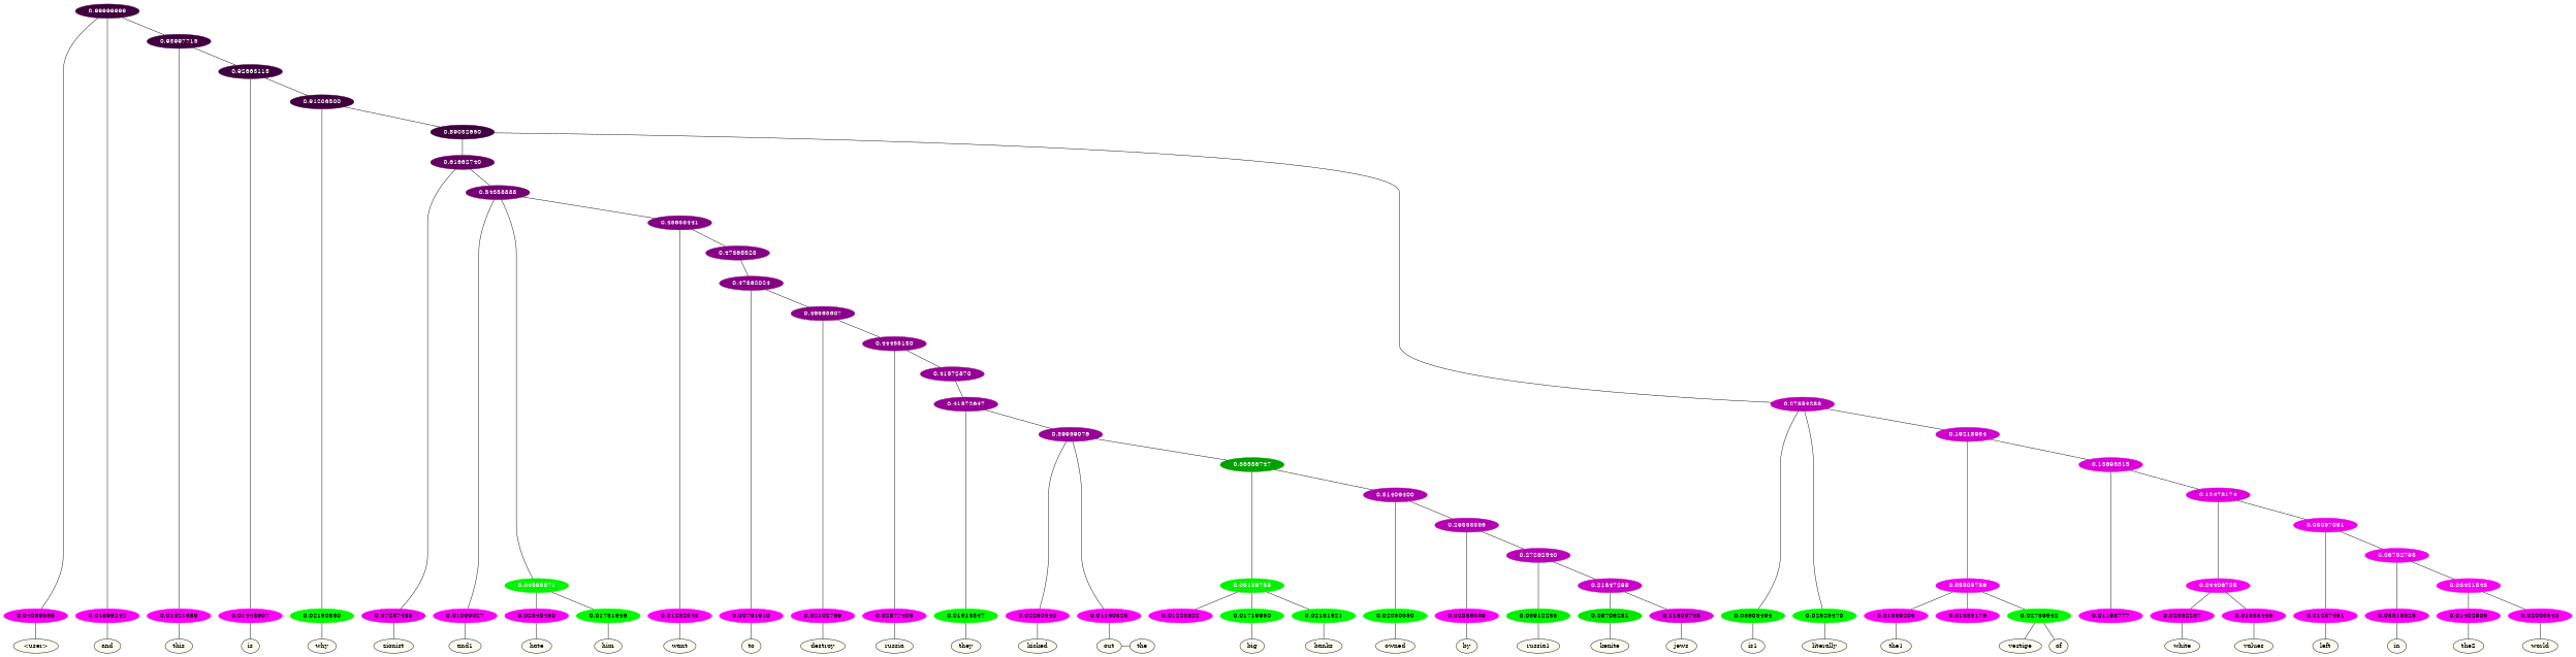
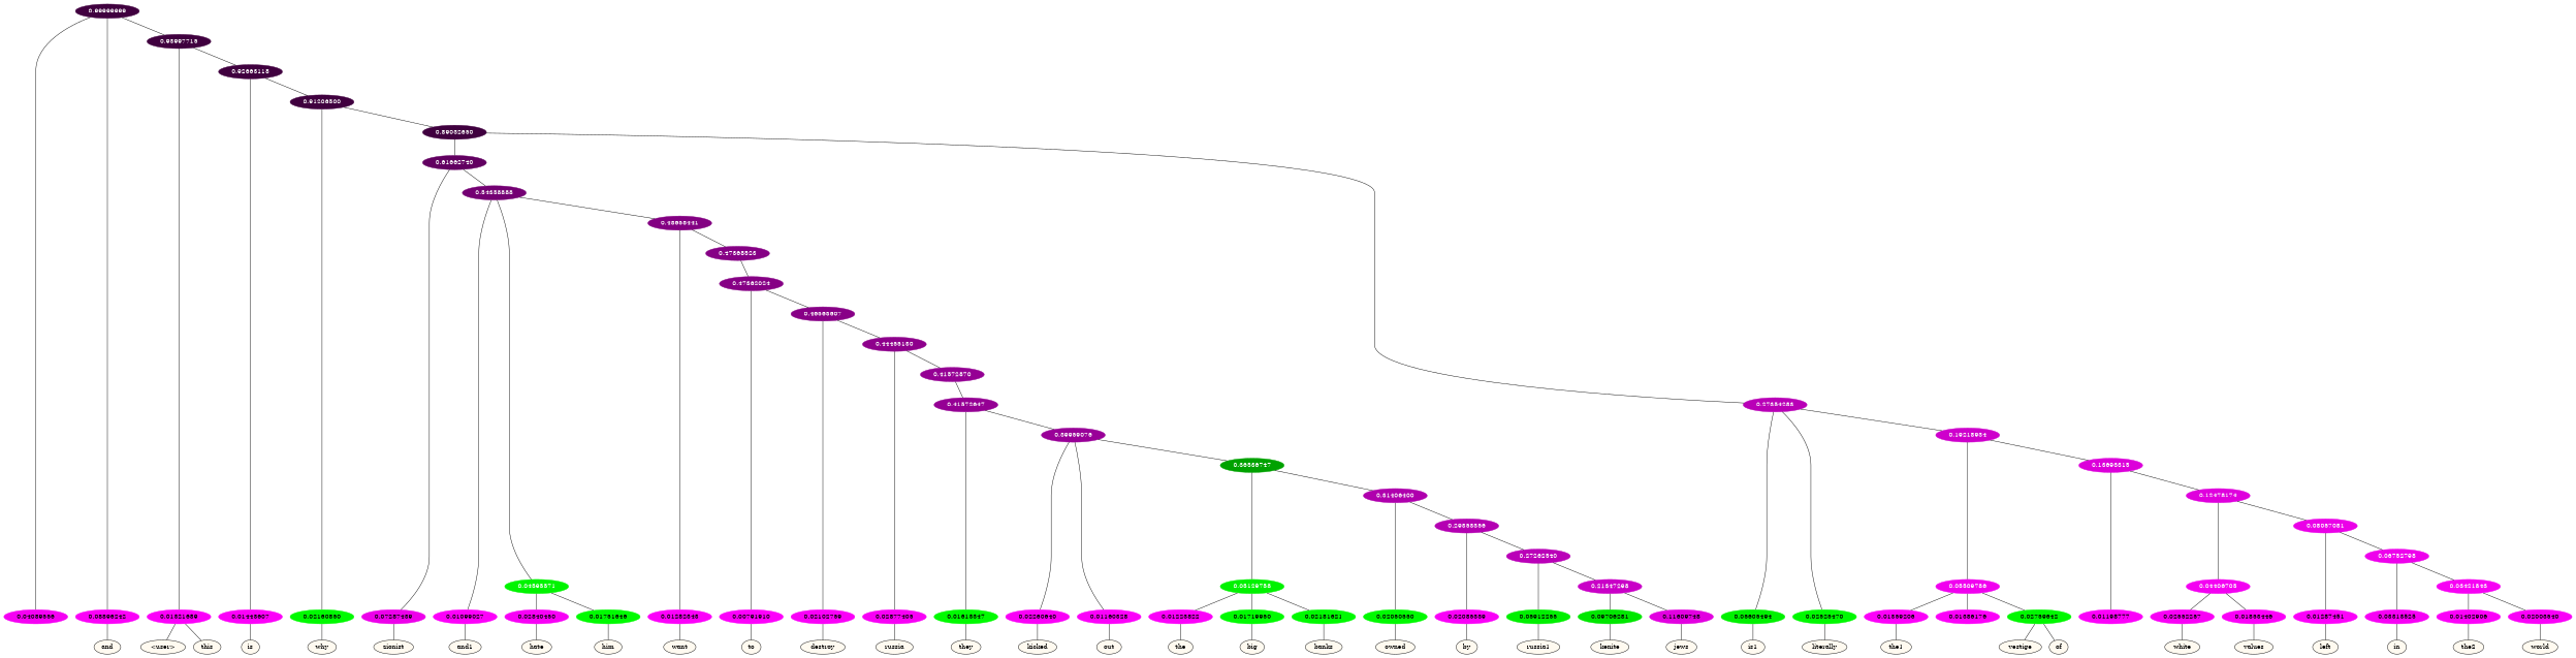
  graph {
    node [color=black format=png nodesep=0.001 ordering=out overlap_scaling=0.01 ranksep=0.001 style=filled fontcolor=black]
    n1 [fillcolor=floralwhite height=0.15 label="\<user\>" style="filled,solid" width=0.15 fontcolor=""]
    n2 [fillcolor=floralwhite height=0.15 label=and style="filled,solid" width=0.15 fontcolor=""]
    n3 [fillcolor=floralwhite height=0.15 label=this style="filled,solid" width=0.15 fontcolor=""]
    n4 [fillcolor=floralwhite height=0.15 label=is style="filled,solid" width=0.15 fontcolor=""]
    n5 [fillcolor=floralwhite height=0.15 label=why style="filled,solid" width=0.15 fontcolor=""]
    n6 [fillcolor=floralwhite height=0.15 label=zionist style="filled,solid" width=0.15 fontcolor=""]
    n7 [fillcolor=floralwhite height=0.15 label=hate style="filled,solid" width=0.15 fontcolor=""]
    n8 [fillcolor=floralwhite height=0.15 label=him style="filled,solid" width=0.15 fontcolor=""]
    n9 [fillcolor=floralwhite height=0.15 label=and1 style="filled,solid" width=0.15 fontcolor=""]
    n10 [fillcolor=floralwhite height=0.15 label=want style="filled,solid" width=0.15 fontcolor=""]
    n11 [fillcolor=floralwhite height=0.15 label=to style="filled,solid" width=0.15 fontcolor=""]
    n12 [fillcolor=floralwhite height=0.15 label=destroy style="filled,solid" width=0.15 fontcolor=""]
    n13 [fillcolor=floralwhite height=0.15 label=russia style="filled,solid" width=0.15 fontcolor=""]
    n14 [fillcolor=floralwhite height=0.15 label=they style="filled,solid" width=0.15 fontcolor=""]
    n15 [fillcolor=floralwhite height=0.15 label=kicked style="filled,solid" width=0.15 fontcolor=""]
    n16 [fillcolor=floralwhite height=0.15 label=out style="filled,solid" width=0.15 fontcolor=""]
    n17 [fillcolor=floralwhite height=0.15 label=the style="filled,solid" width=0.15 fontcolor=""]
    n18 [fillcolor=floralwhite height=0.15 label=big style="filled,solid" width=0.15 fontcolor=""]
    n19 [fillcolor=floralwhite height=0.15 label=banks style="filled,solid" width=0.15 fontcolor=""]
    n20 [fillcolor=floralwhite height=0.15 label=owned style="filled,solid" width=0.15 fontcolor=""]
    n21 [fillcolor=floralwhite height=0.15 label=by style="filled,solid" width=0.15 fontcolor=""]
    n22 [fillcolor=floralwhite height=0.15 label=kenite style="filled,solid" width=0.15 fontcolor=""]
    n23 [fillcolor=floralwhite height=0.15 label=jews style="filled,solid" width=0.15 fontcolor=""]
    n24 [fillcolor=floralwhite height=0.15 label=russia1 style="filled,solid" width=0.15 fontcolor=""]
    n25 [fillcolor=floralwhite height=0.15 label=is1 style="filled,solid" width=0.15 fontcolor=""]
    n26 [fillcolor=floralwhite height=0.15 label=literally style="filled,solid" width=0.15 fontcolor=""]
    n27 [fillcolor=floralwhite height=0.15 label=the1 style="filled,solid" width=0.15 fontcolor=""]
    n28 [fillcolor=floralwhite height=0.15 label=vestige style="filled,solid" width=0.15 fontcolor=""]
    n29 [fillcolor=floralwhite height=0.15 label=of style="filled,solid" width=0.15 fontcolor=""]
    n30 [fillcolor=floralwhite height=0.15 label=white style="filled,solid" width=0.15 fontcolor=""]
    n31 [fillcolor=floralwhite height=0.15 label=values style="filled,solid" width=0.15 fontcolor=""]
    n32 [fillcolor=floralwhite height=0.15 label=left style="filled,solid" width=0.15 fontcolor=""]
    n33 [fillcolor=floralwhite height=0.15 label=in style="filled,solid" width=0.15 fontcolor=""]
    n34 [fillcolor=floralwhite height=0.15 label=the2 style="filled,solid" width=0.15 fontcolor=""]
    n35 [fillcolor=floralwhite height=0.15 label=world style="filled,solid" width=0.15 fontcolor=""]
    n36 [color="0.835 1.000 0.959" height=0.15 label=0.04089556 width=0.15]
-   n37 [color="0.835 1.000 0.981" height=0.15 label=0.01896242 width=0.15]
+   n37 [color="0.835 1.000 0.981" height=0.15 label=0.08896242 width=0.15]
    n38 [color="0.835 1.000 0.987" height=0.15 label=0.01321689 width=0.15]
    n39 [color="0.835 1.000 0.986" height=0.15 label=0.01443607 width=0.15]
    n40 [color="0.334 1.000 0.978" height=0.15 label=0.02160850 width=0.15]
    n41 [color="0.835 1.000 0.927" height=0.15 label=0.07287439 width=0.15]
    n42 [color="0.835 1.000 0.972" height=0.15 label=0.02840450 width=0.15]
    n43 [color="0.334 1.000 0.982" height=0.15 label=0.01751646 width=0.15]
    n44 [color="0.835 1.000 0.989" height=0.15 label=0.01099027 width=0.15]
    n45 [color="0.835 1.000 0.987" height=0.15 label=0.01282343 width=0.15]
    n46 [color="0.835 1.000 0.992" height=0.15 label=0.00791910 width=0.15]
    n47 [color="0.835 1.000 0.979" height=0.15 label=0.02102759 width=0.15]
    n48 [color="0.835 1.000 0.971" height=0.15 label=0.02877405 width=0.15]
    n49 [color="0.334 1.000 0.984" height=0.15 label=0.01613347 width=0.15]
    n50 [color="0.835 1.000 0.977" height=0.15 label=0.02260640 width=0.15]
    n51 [color="0.835 1.000 0.988" height=0.15 label=0.01160328 width=0.15]
    n52 [color="0.835 1.000 0.988" height=0.15 label=0.01223822 width=0.15]
    n53 [color="0.334 1.000 0.983" height=0.15 label=0.01719950 width=0.15]
    n54 [color="0.334 1.000 0.978" height=0.15 label=0.02181621 width=0.15]
    n55 [color="0.334 1.000 0.979" height=0.15 label=0.02050550 width=0.15]
    n56 [color="0.835 1.000 0.979" height=0.15 label=0.02085339 width=0.15]
    n57 [color="0.334 1.000 0.903" height=0.15 label=0.09706281 width=0.15]
    n58 [color="0.835 1.000 0.884" height=0.15 label=0.11609748 width=0.15]
    n59 [color="0.334 1.000 0.941" height=0.15 label=0.05912255 width=0.15]
    n60 [color="0.334 1.000 0.944" height=0.15 label=0.05605494 width=0.15]
    n61 [color="0.334 1.000 0.975" height=0.15 label=0.02525470 width=0.15]
    n62 [color="0.835 1.000 0.986" height=0.15 label=0.01359206 width=0.15]
    n63 [color="0.835 1.000 0.986" height=0.15 label=0.01386176 width=0.15]
    n64 [color="0.334 1.000 0.972" height=0.15 label=0.02759642 width=0.15]
    n65 [color="0.835 1.000 0.988" height=0.15 label=0.01198777 width=0.15]
    n66 [color="0.835 1.000 0.974" height=0.15 label=0.02552257 width=0.15]
    n67 [color="0.835 1.000 0.981" height=0.15 label=0.01853446 width=0.15]
    n68 [color="0.835 1.000 0.987" height=0.15 label=0.01287451 width=0.15]
    n69 [color="0.835 1.000 0.967" height=0.15 label=0.03313525 width=0.15]
    n70 [color="0.835 1.000 0.986" height=0.15 label=0.01402906 width=0.15]
    n71 [color="0.835 1.000 0.980" height=0.15 label=0.02003540 width=0.15]
    n72 [color="0.835 1.000 0.250" fontcolor=grey99 height=0.15 label=0.99999999 width=0.15]
    n73 [color="0.835 1.000 0.250" fontcolor=grey99 height=0.15 label=0.93997715 width=0.15]
    n74 [color="0.835 1.000 0.250" fontcolor=grey99 height=0.15 label=0.92663118 width=0.15]
    n75 [color="0.835 1.000 0.250" fontcolor=grey99 height=0.15 label=0.91206500 width=0.15]
    n76 [color="0.835 1.000 0.250" fontcolor=grey99 height=0.15 label=0.89032650 width=0.15]
    n77 [color="0.835 1.000 0.383" fontcolor=grey99 height=0.15 label=0.61662740 width=0.15]
    n78 [color="0.835 1.000 0.726" fontcolor=grey99 height=0.15 label=0.27354283 width=0.15]
    n79 [color="0.835 1.000 0.456" fontcolor=grey99 height=0.15 label=0.54358888 width=0.15]
    n80 [color="0.835 1.000 0.808" fontcolor=grey99 height=0.15 label=0.19218934 width=0.15]
    n81 [color="0.334 1.000 0.954" fontcolor=grey99 height=0.15 label=0.04595571 width=0.15]
    n82 [color="0.835 1.000 0.513" fontcolor=grey99 height=0.15 label=0.48658441 width=0.15]
    n83 [color="0.835 1.000 0.945" fontcolor=grey99 height=0.15 label=0.05509786 width=0.15]
    n84 [color="0.835 1.000 0.863" fontcolor=grey99 height=0.15 label=0.13693315 width=0.15]
    n85 [color="0.835 1.000 0.526" fontcolor=grey99 height=0.15 label=0.47368523 width=0.15]
    n86 [color="0.835 1.000 0.875" fontcolor=grey99 height=0.15 label=0.12478174 width=0.15]
    n87 [color="0.835 1.000 0.526" fontcolor=grey99 height=0.15 label=0.47362024 width=0.15]
    n88 [color="0.835 1.000 0.956" fontcolor=grey99 height=0.15 label=0.04406705 width=0.15]
    n89 [color="0.835 1.000 0.919" fontcolor=grey99 height=0.15 label=0.08057081 width=0.15]
    n90 [color="0.835 1.000 0.534" fontcolor=grey99 height=0.15 label=0.46563607 width=0.15]
    n91 [color="0.835 1.000 0.932" fontcolor=grey99 height=0.15 label=0.06752798 width=0.15]
    n92 [color="0.835 1.000 0.555" fontcolor=grey99 height=0.15 label=0.44455130 width=0.15]
    n93 [color="0.835 1.000 0.966" fontcolor=grey99 height=0.15 label=0.03421843 width=0.15]
    n94 [color="0.835 1.000 0.584" fontcolor=grey99 height=0.15 label=0.41572870 width=0.15]
    n95 [color="0.835 1.000 0.584" fontcolor=grey99 height=0.15 label=0.41572647 width=0.15]
    n96 [color="0.835 1.000 0.600" fontcolor=grey99 height=0.15 label=0.39959076 width=0.15]
    n97 [color="0.334 1.000 0.635" fontcolor=grey99 height=0.15 label=0.36536747 width=0.15]
    n98 [color="0.334 1.000 0.949" fontcolor=grey99 height=0.15 label=0.05129758 width=0.15]
    n99 [color="0.835 1.000 0.686" fontcolor=grey99 height=0.15 label=0.31406400 width=0.15]
    n100 [color="0.835 1.000 0.706" fontcolor=grey99 height=0.15 label=0.29353356 width=0.15]
    n101 [color="0.835 1.000 0.727" fontcolor=grey99 height=0.15 label=0.27262540 width=0.15]
    n102 [color="0.835 1.000 0.787" fontcolor=grey99 height=0.15 label=0.21347298 width=0.15]
    subgraph sub_1 {
      rank=same
      n1
      n2
      n3
      n4
      n5
      n6
      n7
      n8
      n9
      n10
      n11
      n12
      n13
      n14
      n15
      n16
      n17
      n18
      n19
      n20
      n21
      n22
      n23
      n24
      n25
      n26
      n27
      n28
      n29
      n30
      n31
      n32
      n33
      n34
      n35
    }
    subgraph sub_2 {
      rank=same
      n36
      n37
      n38
      n39
      n40
      n41
      n42
      n43
      n44
      n45
      n46
      n47
      n48
      n49
      n50
      n51
      n52
      n53
      n54
      n55
      n56
      n57
      n58
      n59
      n60
      n61
      n62
      n63
      n64
      n65
      n66
      n67
      n68
      n69
      n70
      n71
    }
-   n36 -- n1
+   n38 -- n1
    n37 -- n2
    n38 -- n3
    n39 -- n4
    n40 -- n5
    n41 -- n6
    n42 -- n7
    n43 -- n8
    n44 -- n9
    n45 -- n10
    n46 -- n11
    n47 -- n12
    n48 -- n13
    n49 -- n14
    n50 -- n15
    n51 -- n16
-   n16 -- n17
+   n52 -- n17
    n53 -- n18
    n54 -- n19
    n55 -- n20
    n56 -- n21
    n57 -- n22
    n58 -- n23
    n59 -- n24
    n60 -- n25
    n61 -- n26
    n62 -- n27
    n64 -- n28
    n64 -- n29
    n66 -- n30
    n67 -- n31
    n68 -- n32
    n69 -- n33
    n70 -- n34
    n71 -- n35
    n72 -- n36
    n72 -- n37
    n72 -- n73
    n73 -- n38
    n73 -- n74
    n74 -- n39
    n74 -- n75
    n75 -- n40
    n75 -- n76
    n76 -- n77
    n76 -- n78
    n77 -- n41
    n77 -- n79
    n78 -- n60
    n78 -- n61
    n78 -- n80
    n79 -- n44
    n79 -- n81
    n79 -- n82
    n80 -- n83
    n80 -- n84
    n81 -- n42
    n81 -- n43
    n82 -- n45
    n82 -- n85
    n83 -- n62
    n83 -- n63
    n83 -- n64
    n84 -- n65
    n84 -- n86
    n85 -- n87
    n86 -- n88
    n86 -- n89
    n87 -- n46
    n87 -- n90
    n88 -- n66
    n88 -- n67
    n89 -- n68
    n89 -- n91
    n90 -- n47
    n90 -- n92
    n91 -- n69
    n91 -- n93
    n92 -- n48
    n92 -- n94
    n93 -- n70
    n93 -- n71
    n94 -- n95
    n95 -- n49
    n95 -- n96
    n96 -- n50
    n96 -- n51
    n96 -- n97
    n97 -- n98
    n97 -- n99
    n98 -- n52
    n98 -- n53
    n98 -- n54
    n99 -- n55
    n99 -- n100
    n100 -- n56
    n100 -- n101
    n101 -- n59
    n101 -- n102
    n102 -- n57
    n102 -- n58
  }
